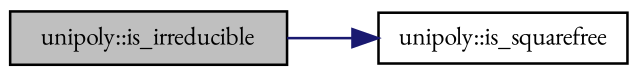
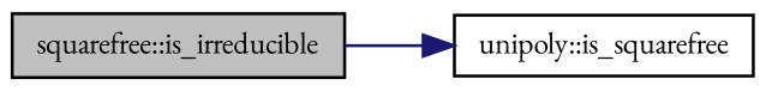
  digraph {
    rankdir=LR
    fontname="EB Garamond"
    node [color=black fontname="EB Garamond" fontsize=10 shape=record style=filled]
-   n1 [fillcolor=grey75 fontcolor=black height=0.2 label="unipoly::is_irreducible" width=0.4]
+   n1 [fillcolor=grey75 fontcolor=black height=0.2 label="squarefree::is_irreducible" width=0.4]
    n2 [fillcolor=white height=0.2 label="unipoly::is_squarefree" width=0.4]
    n1 -> n2 [color=midnightblue fontname="EB Garamond" fontsize=10 labelfontname=Helvetica labelfontsize=10 style=solid]
  }
